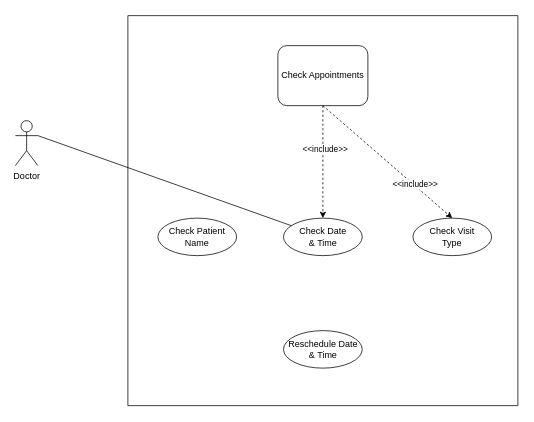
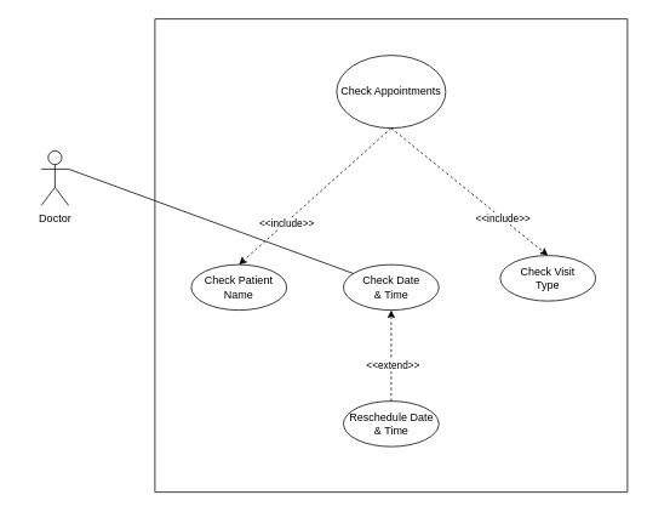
  <mxCell id="0" />
  <mxCell id="1" parent="0" />
  <mxCell id="2" value="" style="swimlane;startSize=0;" vertex="1" parent="1"><mxGeometry x="170" y="20" width="520" height="520" as="geometry" /></mxCell>
  <mxCell id="3" value="&lt;div&gt;Check Date&lt;/div&gt;&lt;div&gt;&amp;amp; Time&lt;br&gt;&lt;/div&gt;" style="ellipse;whiteSpace=wrap;html=1;" vertex="1" parent="2"><mxGeometry x="207.5" y="270" width="105" height="50" as="geometry" /></mxCell>
  <mxCell id="4" value="Check Patient Name" style="ellipse;whiteSpace=wrap;html=1;" vertex="1" parent="2"><mxGeometry x="40" y="270" width="105" height="50" as="geometry" /></mxCell>
- <mxCell id="5" value="&lt;div&gt;Check Visit &lt;br&gt;&lt;/div&gt;&lt;div&gt;Type&lt;/div&gt;" style="ellipse;whiteSpace=wrap;html=1;" vertex="1" parent="2"><mxGeometry x="380" y="270" width="105" height="50" as="geometry" /></mxCell>
- <mxCell id="6" value="Check Appointments" style="whiteSpace=wrap;html=1;rounded=1;" vertex="1" parent="2"><mxGeometry x="200" y="40" width="120" height="80" as="geometry" /></mxCell>
- <mxCell id="9" value="" style="endArrow=classic;html=1;rounded=0;dashed=1;entryX=0.5;entryY=0;entryDx=0;entryDy=0;verticalAlign=bottom;startArrow=none;startFill=0;endFill=1;" edge="1" parent="2" source="6" target="3"><mxGeometry width="50" height="50" relative="1" as="geometry"><mxPoint x="210" y="320" as="sourcePoint" /><mxPoint x="260" y="270" as="targetPoint" /></mxGeometry></mxCell>
- <mxCell id="10" value="&amp;lt;&amp;lt;include&amp;gt;&amp;gt;" style="edgeLabel;html=1;align=center;verticalAlign=middle;resizable=0;points=[];" vertex="1" connectable="0" parent="9"><mxGeometry x="-0.236" y="2" relative="1" as="geometry"><mxPoint as="offset" /></mxGeometry></mxCell>
+ <mxCell id="5" value="&lt;div&gt;Check Visit &lt;br&gt;&lt;/div&gt;&lt;div&gt;Type&lt;/div&gt;" style="ellipse;whiteSpace=wrap;html=1;" vertex="1" parent="2"><mxGeometry x="380" y="260" width="105" height="50" as="geometry" /></mxCell>
+ <mxCell id="6" value="Check Appointments" style="ellipse;whiteSpace=wrap;html=1;" vertex="1" parent="2"><mxGeometry x="200" y="40" width="120" height="80" as="geometry" /></mxCell>
+ <mxCell id="7" value="" style="endArrow=classic;html=1;rounded=0;exitX=0.5;exitY=1;exitDx=0;exitDy=0;entryX=0.5;entryY=0;entryDx=0;entryDy=0;dashed=1;verticalAlign=bottom;startArrow=none;startFill=0;endFill=1;" edge="1" parent="2" source="6" target="4"><mxGeometry width="50" height="50" relative="1" as="geometry"><mxPoint x="210" y="320" as="sourcePoint" /><mxPoint x="260" y="270" as="targetPoint" /></mxGeometry></mxCell>
+ <mxCell id="8" value="&amp;lt;&amp;lt;include&amp;gt;&amp;gt;" style="edgeLabel;html=1;align=center;verticalAlign=middle;resizable=0;points=[];" vertex="1" connectable="0" parent="7"><mxGeometry x="0.392" y="1" relative="1" as="geometry"><mxPoint as="offset" /></mxGeometry></mxCell>
  <mxCell id="11" value="" style="endArrow=classic;html=1;rounded=0;dashed=1;exitX=0.5;exitY=1;exitDx=0;exitDy=0;entryX=0.5;entryY=0;entryDx=0;entryDy=0;verticalAlign=bottom;startArrow=none;startFill=0;endFill=1;" edge="1" parent="2" source="6" target="5"><mxGeometry width="50" height="50" relative="1" as="geometry"><mxPoint x="210" y="320" as="sourcePoint" /><mxPoint x="260" y="270" as="targetPoint" /></mxGeometry></mxCell>
  <mxCell id="12" value="&amp;lt;&amp;lt;include&amp;gt;&amp;gt;" style="edgeLabel;html=1;align=center;verticalAlign=middle;resizable=0;points=[];" vertex="1" connectable="0" parent="11"><mxGeometry x="0.411" y="1" relative="1" as="geometry"><mxPoint as="offset" /></mxGeometry></mxCell>
  <mxCell id="13" value="&lt;div&gt;Reschedule Date&lt;/div&gt;&lt;div&gt;&amp;amp; Time&lt;br&gt;&lt;/div&gt;" style="ellipse;whiteSpace=wrap;html=1;" vertex="1" parent="2"><mxGeometry x="207.5" y="420" width="105" height="50" as="geometry" /></mxCell>
- <mxCell id="16" value="Doctor" style="shape=umlActor;verticalLabelPosition=bottom;verticalAlign=top;html=1;outlineConnect=0;" vertex="1" parent="1"><mxGeometry x="20" y="160" width="30" height="60" as="geometry" /></mxCell>
+ <mxCell id="14" value="" style="endArrow=classic;html=1;rounded=0;exitX=0.5;exitY=0;exitDx=0;exitDy=0;dashed=1;" edge="1" parent="2" source="13" target="3"><mxGeometry width="50" height="50" relative="1" as="geometry"><mxPoint x="200" y="330" as="sourcePoint" /><mxPoint x="250" y="280" as="targetPoint" /></mxGeometry></mxCell>
+ <mxCell id="15" value="&amp;lt;&amp;lt;extend&amp;gt;&amp;gt;" style="edgeLabel;html=1;align=center;verticalAlign=middle;resizable=0;points=[];" vertex="1" connectable="0" parent="14"><mxGeometry x="-0.2" relative="1" as="geometry"><mxPoint x="1" as="offset" /></mxGeometry></mxCell>
+ <mxCell id="16" value="Doctor" style="shape=umlActor;verticalLabelPosition=bottom;verticalAlign=top;html=1;outlineConnect=0;" vertex="1" parent="1"><mxGeometry x="45" y="165" width="30" height="60" as="geometry" /></mxCell>
  <mxCell id="17" value="" style="endArrow=none;html=1;rounded=0;exitX=1;exitY=0.333;exitDx=0;exitDy=0;exitPerimeter=0;" edge="1" parent="1" source="16" target="3"><mxGeometry width="50" height="50" relative="1" as="geometry"><mxPoint x="380" y="340" as="sourcePoint" /><mxPoint x="430" y="290" as="targetPoint" /></mxGeometry></mxCell>
